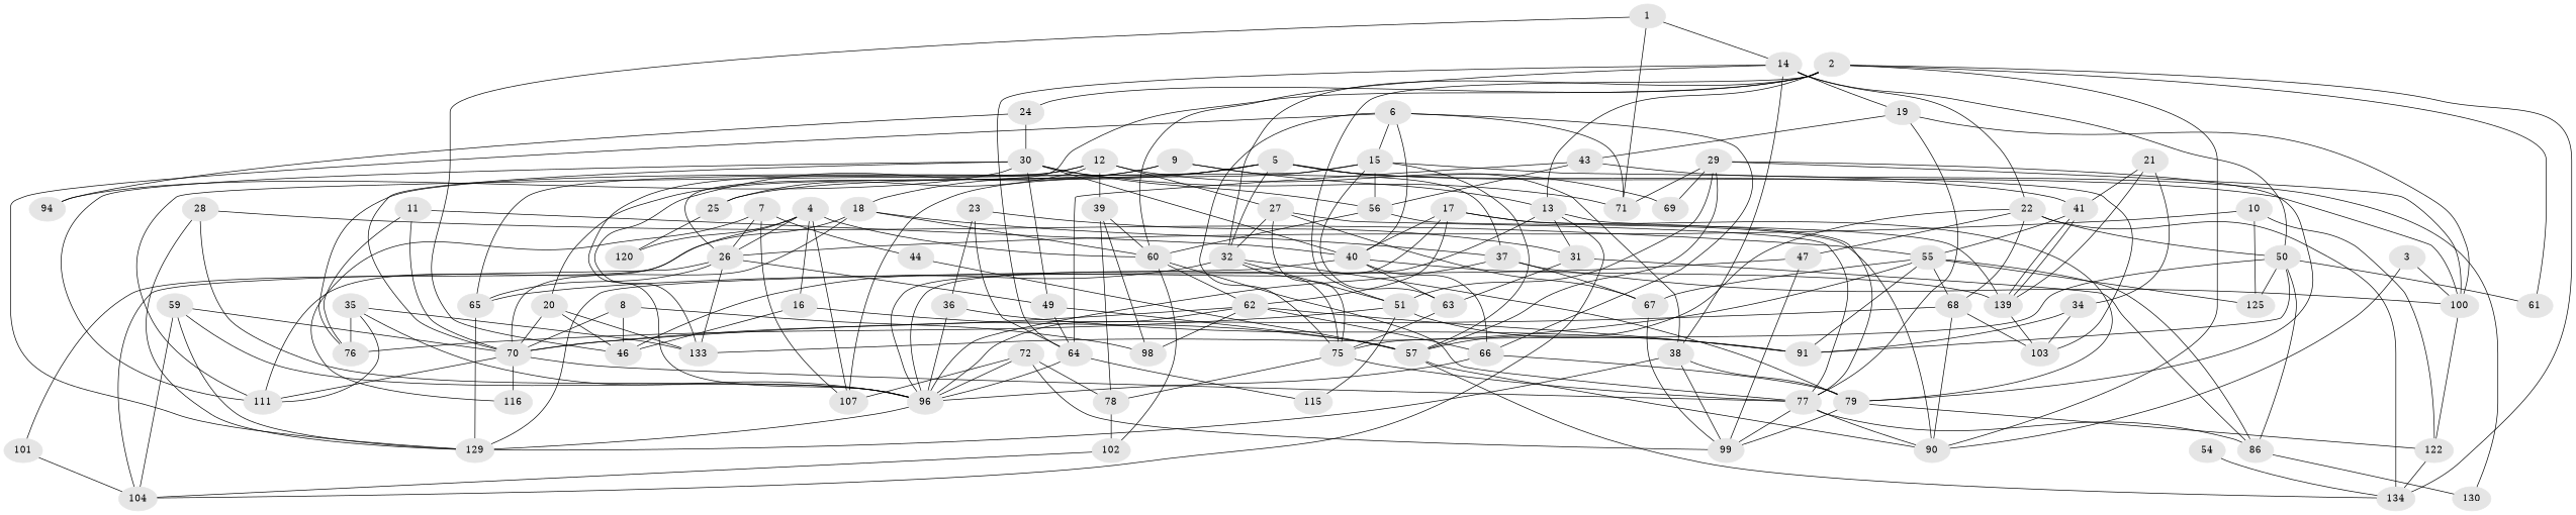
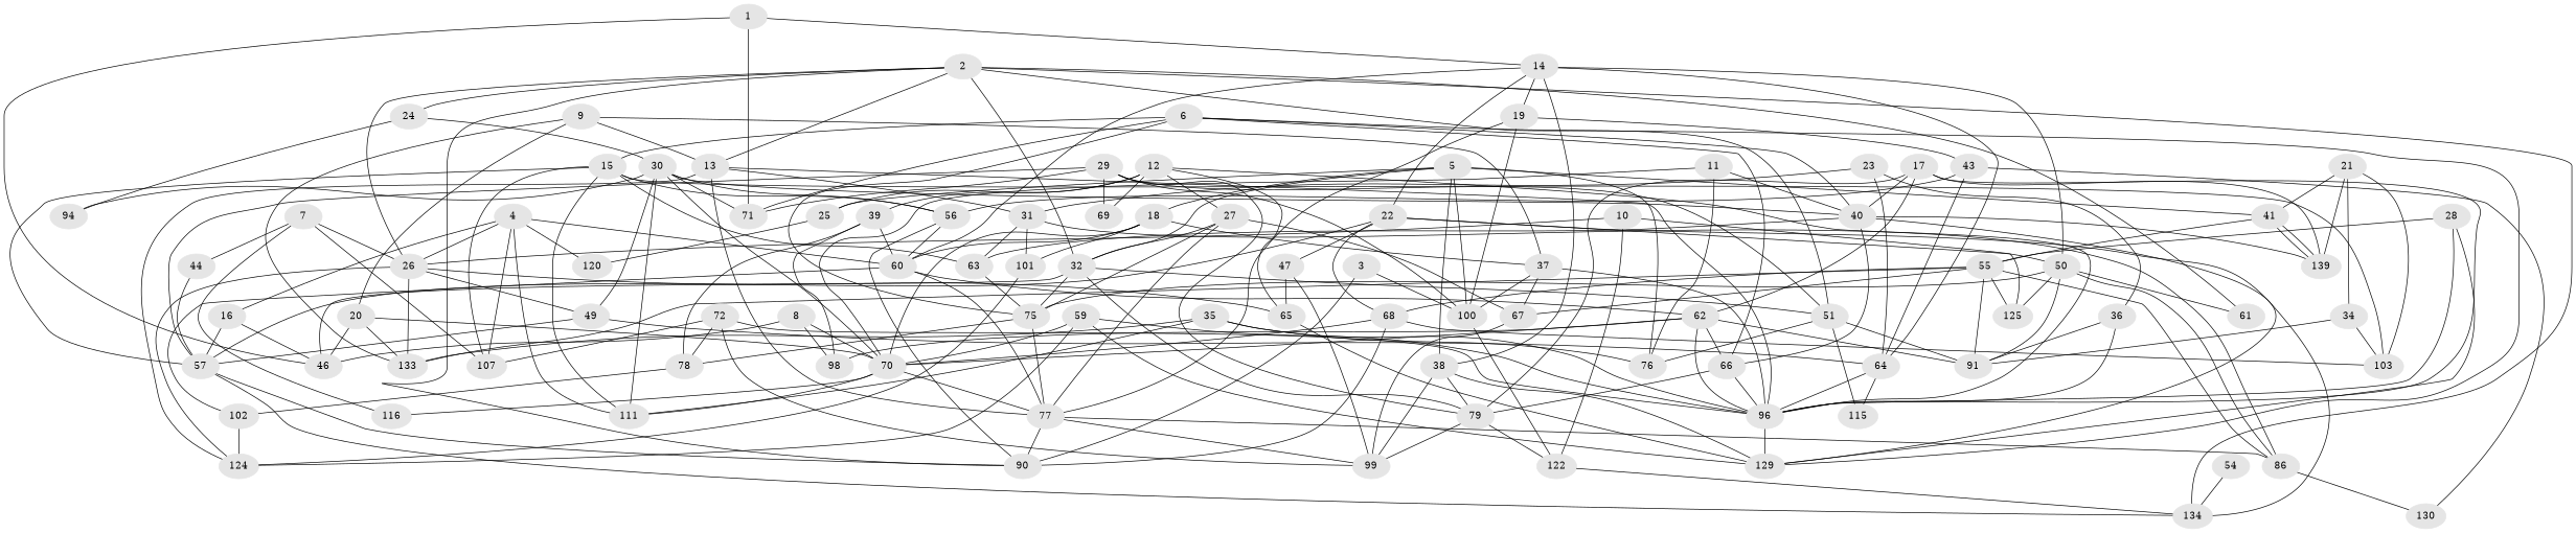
  graph {
    node [color=gray90 style=filled]
    14 [super="+131"]
    60 [super="+80"]
    38 [super="+82"]
    19
    22 [super="+140"]
    50 [super="+109"]
    64 [super="+145"]
    1
    46 [super="+136"]
    71
    2 [super="+113"]
    13 [super="+52"]
    24
    26 [super="+45"]
    32 [super="+53"]
    51 [super="+58"]
    61 [super="+114"]
    90 [super="+135"]
    134
    96 [super="+121"]
    31 [super="+42"]
    77 [super="+143"]
-   124 [label=104]
+   124
    30 [super="+108"]
    94
    133
    65
    49 [super="+73"]
    75 [super="+95"]
    79 [super="+89"]
    76 [super="+106"]
    91
    115
    3
    100 [super="+104"]
    122
    4 [super="+97"]
    16
    107
    111
    120
    57 [super="+85"]
    62
    102
    5 [super="+93"]
    18 [super="+132"]
    25
    41
    70 [super="+74"]
    37 [super="+110"]
    101
    129 [super="+142"]
    99 [super="+128"]
    139
    55 [super="+84"]
    6 [super="+123"]
    15 [super="+144"]
    40 [super="+105"]
    66 [super="+126"]
    56
    63
    103
    78
    7
    44
    116
    8
    98
    9
    20 [super="+141"]
    67
    10 [super="+138"]
    125
    11 [super="+119"]
    12 [super="+33"]
    27 [super="+88"]
    39 [super="+127"]
    69
    86 [super="+87"]
    43 [super="+112"]
    47
    68
    17 [super="+92"]
    130
    21 [super="+118"]
    34
    23 [super="+81"]
    36
    28
    29 [super="+48"]
    54
    35 [super="+137"]
    59
    72 [super="+83"]
    14 -- 60
    14 -- 38
    14 -- 19
    14 -- 22
    14 -- 50 [weight=2]
    14 -- 64
    60 -- 77
    60 -- 62
    60 -- 102
    38 -- 79
    38 -- 129
    38 -- 99
    19 -- 77
    19 -- 100
    19 -- 43
    22 -- 50
    22 -- 134
    22 -- 57
    22 -- 47
    22 -- 68
    50 -- 61
    50 -- 75
    50 -- 91
    50 -- 125
    50 -- 86
    64 -- 96
    64 -- 115
    1 -- 14
    1 -- 46
    1 -- 71
    2 -- 13
    2 -- 24
    2 -- 26
    2 -- 32
    2 -- 51
    2 -- 61 [weight=2]
    2 -- 90
    2 -- 134
    13 -- 96
    13 -- 31
    13 -- 77
    13 -- 124
    24 -- 30
    24 -- 94
    26 -- 124
    26 -- 133
    26 -- 65
    26 -- 49
    32 -- 46
    32 -- 51
    32 -- 75
    32 -- 79 [weight=2]
    51 -- 76
    51 -- 91
    51 -- 115
    96 -- 129
+   31 -- 101
    31 -- 63
    31 -- 86
    77 -- 90
    77 -- 99
    77 -- 86
    30 -- 71
    30 -- 94
    30 -- 49
    30 -- 111
    30 -- 70
    30 -- 40
    30 -- 56
    65 -- 129
    49 -- 64
    49 -- 57
    75 -- 77
    75 -- 78
    79 -- 122
    79 -- 99
    3 -- 90
    3 -- 100
    100 -- 122
    122 -- 134
    4 -- 60
    4 -- 26
    4 -- 16
    4 -- 107
    4 -- 111
    4 -- 120
    16 -- 46
    16 -- 57
    57 -- 90
    57 -- 134
    62 -- 96
    62 -- 91
    62 -- 70
    62 -- 66
    62 -- 98
    102 -- 124
    5 -- 38
    5 -- 32
    5 -- 76
    5 -- 100
    5 -- 18
    5 -- 25
    5 -- 41
    18 -- 60
    18 -- 70
    18 -- 37
    18 -- 101
    25 -- 120
    41 -- 139
    41 -- 139
    41 -- 55
    70 -- 77
    70 -- 111
    70 -- 116
    37 -- 96
    37 -- 100
    37 -- 67
    101 -- 124
    55 -- 133
    55 -- 91 [weight=2]
    55 -- 67
    55 -- 125
    55 -- 86
    55 -- 68
    6 -- 71
    6 -- 75
    6 -- 129
    6 -- 15
    6 -- 40
    6 -- 66
    15 -- 107
    15 -- 111
    15 -- 57
    15 -- 56
    15 -- 63
    15 -- 103
    40 -- 129
    40 -- 139
    40 -- 66
    40 -- 63
    66 -- 96
    66 -- 79
    56 -- 60
    56 -- 90
    63 -- 75
    78 -- 102
    7 -- 26
    7 -- 107
    7 -- 44
    7 -- 116
    44 -- 57
    8 -- 46 [weight=2]
    8 -- 70
    8 -- 98
    9 -- 13
    9 -- 133
    9 -- 37
    9 -- 20
    20 -- 46
    20 -- 133
    20 -- 70
    67 -- 99
    10 -- 26
    10 -- 122
    10 -- 125
    11 -- 76
    11 -- 70
    11 -- 40
    12 -- 96
    12 -- 65
    12 -- 25
    12 -- 27
    12 -- 39 [weight=2]
    12 -- 69
    27 -- 32
    27 -- 77
    27 -- 75
    27 -- 67
    39 -- 60
    39 -- 78
    39 -- 98
    86 -- 130
    43 -- 64
    43 -- 56
    43 -- 130
    47 -- 65
    47 -- 99
    68 -- 90
    68 -- 70
    68 -- 103
    17 -- 96
    17 -- 79
    17 -- 62
    17 -- 139
    17 -- 40
    21 -- 41
    21 -- 139
-   139 -- 103
+   21 -- 103
    21 -- 34
    34 -- 91
    34 -- 103
    23 -- 64
    23 -- 31
    23 -- 36
    36 -- 96
    36 -- 91
    28 -- 96
    28 -- 129
    28 -- 55
    29 -- 71
    29 -- 51
    29 -- 79
    29 -- 100
    29 -- 57
    29 -- 69
    54 -- 134
    35 -- 96
    35 -- 133
    35 -- 76 [weight=2]
    35 -- 111
    59 -- 96
    59 -- 124
    59 -- 70
    59 -- 129
    72 -- 96 [weight=2]
    72 -- 107
    72 -- 99
    72 -- 78
  }
